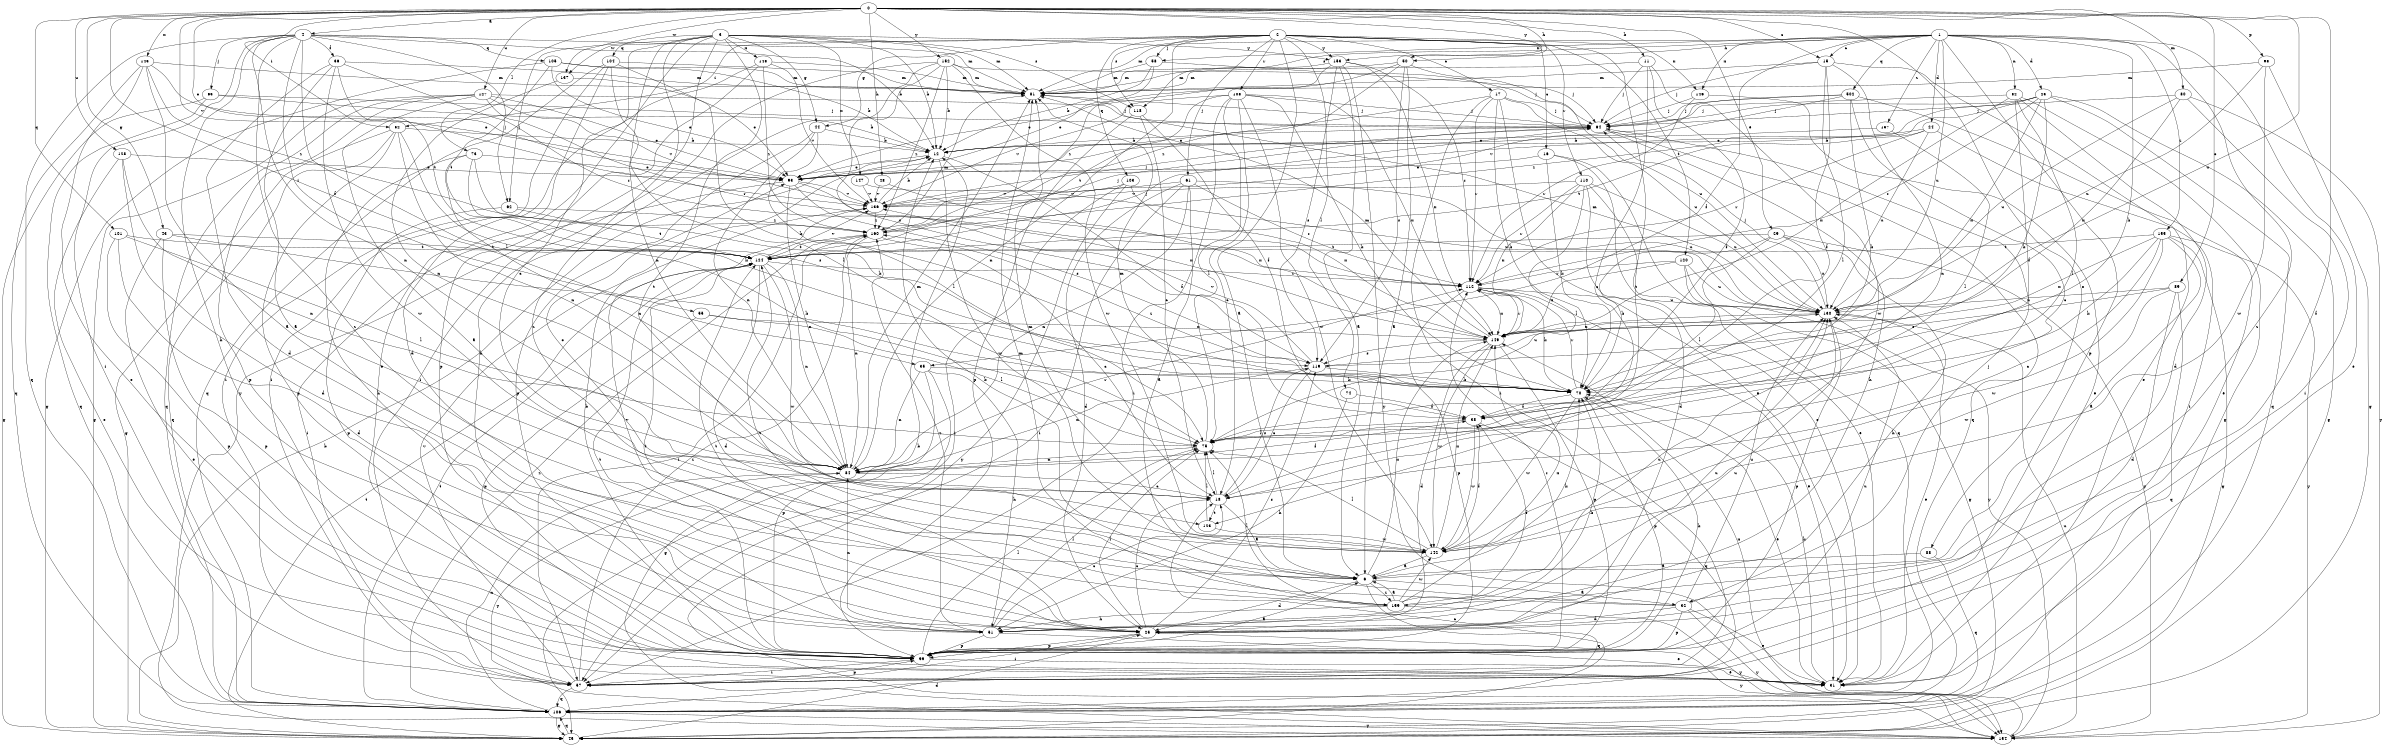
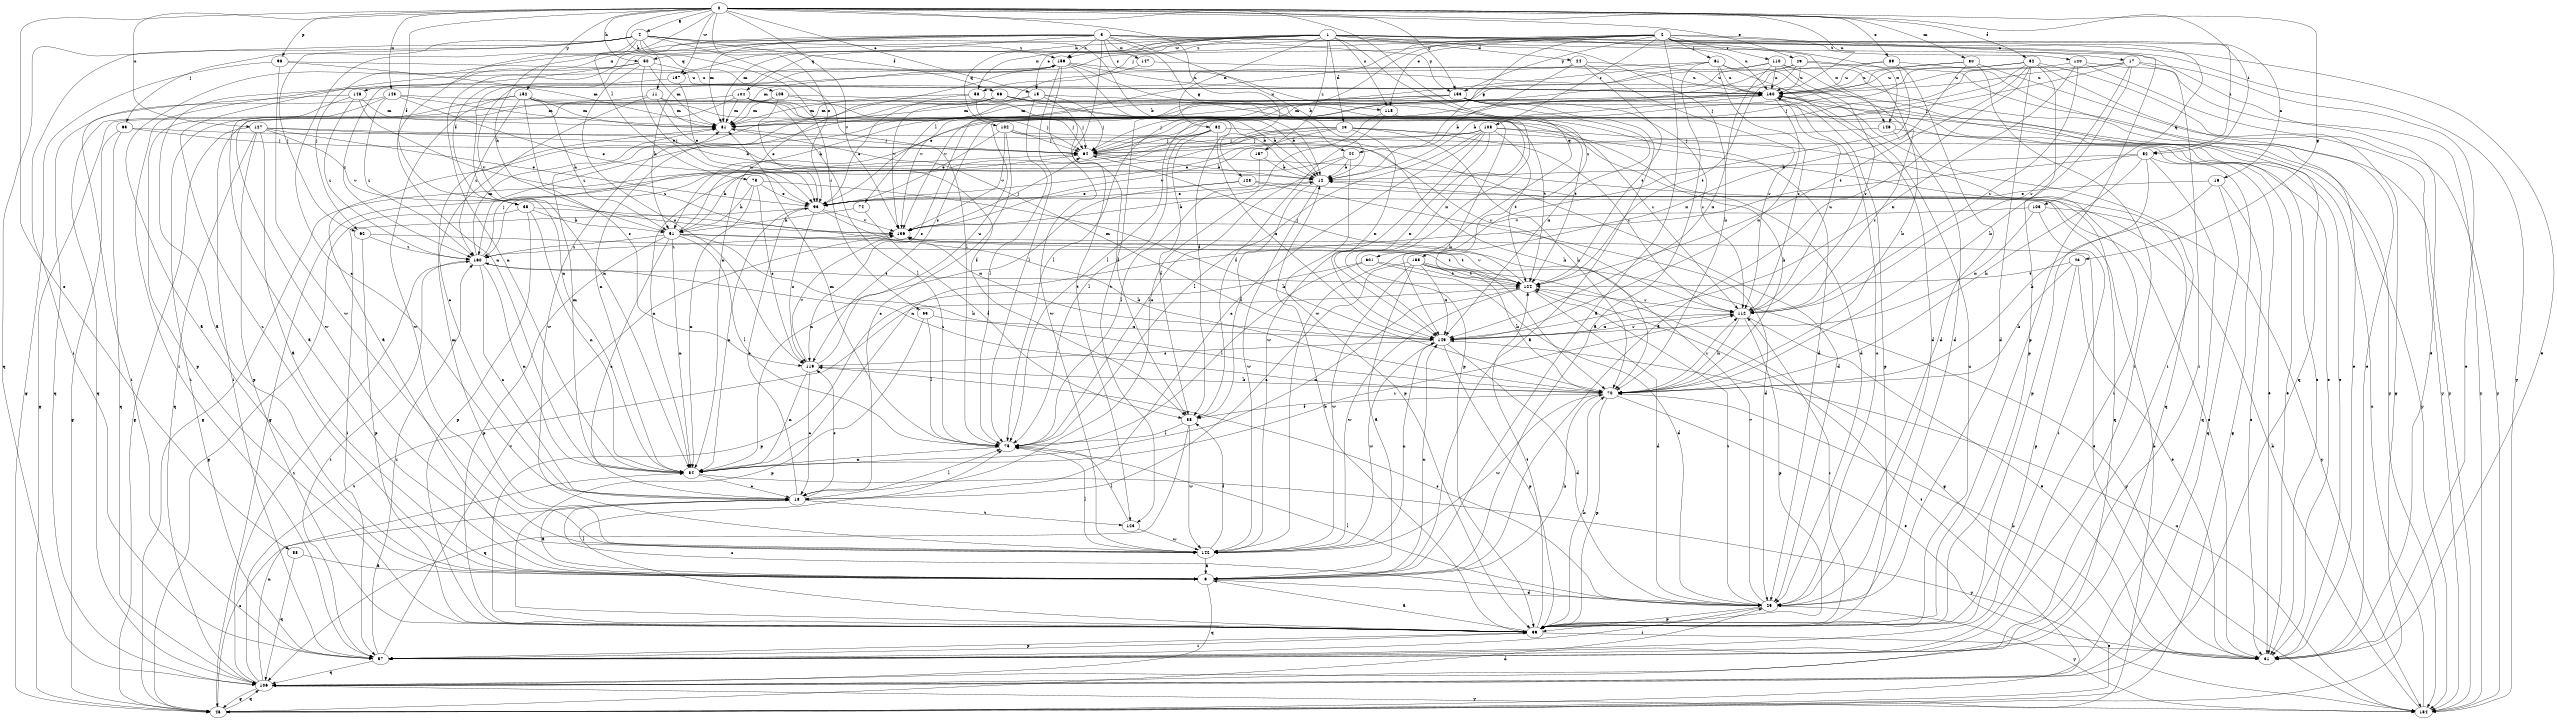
  strict digraph {
    0
    4
    11
    15
    29
    32
    35
    43
-   48
    50
    52
    73
    80
    88
    89
    93
    98
-   101
+   101 [label=601]
    127
    128
    130
    136
    137
    143
    152
    153
    81
    159
    n29 [label=84]
    12
    62
    36
    51
    55
    57
    63
    75
    105
    106
    18
    38
    64
    142
    31
    70
    154
    124
    99
    6
    25
    45
    149
    119
    160
    112
    1
    23
    24
    58
    82
-   102 [label=502]
+   102
    118
    146
    155
    157
    2
    16
    17
    44
    61
    74
    103
    108
    110
    120
    123
    3
    104
    147
    148
    0 -> 4 [label=a]
    0 -> 11 [label=b]
    0 -> 15 [label=c]
    0 -> 29 [label=e]
    0 -> 32 [label=f]
    0 -> 35 [label=f]
    0 -> 43 [label=g]
-   0 -> 48 [label=h]
    0 -> 50 [label=h]
    0 -> 52 [label=i]
    0 -> 73 [label=l]
    0 -> 80 [label=m]
    0 -> 88 [label=o]
    0 -> 89 [label=o]
    0 -> 93 [label=o]
    0 -> 98 [label=p]
    0 -> 101 [label=q]
    0 -> 127 [label=u]
    0 -> 128 [label=u]
    0 -> 130 [label=u]
    0 -> 136 [label=v]
    0 -> 137 [label=w]
    0 -> 143 [label=x]
    0 -> 152 [label=y]
    0 -> 153 [label=y]
-   4 -> 81 [label=m]
    4 -> 159 [label=z]
    4 -> n29 [label=n]
    4 -> 12 [label=b]
    4 -> 62 [label=j]
    4 -> 36 [label=f]
    4 -> 51 [label=h]
    4 -> 55 [label=i]
    4 -> 57 [label=i]
    4 -> 63 [label=j]
    4 -> 75 [label=l]
    4 -> 105 [label=q]
    4 -> 106 [label=q]
    11 -> 81 [label=m]
    11 -> 18 [label=c]
    11 -> 38 [label=f]
    11 -> 64 [label=j]
    11 -> 142 [label=w]
    15 -> 81 [label=m]
    15 -> n29 [label=n]
    15 -> 75 [label=l]
    15 -> 38 [label=f]
    15 -> 64 [label=j]
    15 -> 31 [label=e]
    29 -> 130 [label=u]
    29 -> 51 [label=h]
    29 -> 75 [label=l]
    29 -> 70 [label=k]
    29 -> 154 [label=y]
    29 -> 124 [label=t]
    32 -> 130 [label=u]
    32 -> 12 [label=b]
    32 -> 64 [label=j]
    32 -> 31 [label=e]
    32 -> 154 [label=y]
    32 -> 124 [label=t]
    32 -> 99 [label=p]
-   6 -> 32 [label=a]
+   32 -> 6 [label=a]
    32 -> 25 [label=d]
    35 -> n29 [label=n]
    35 -> 51 [label=h]
    35 -> 70 [label=k]
    35 -> 99 [label=p]
    35 -> 45 [label=g]
    43 -> 31 [label=e]
    43 -> 70 [label=k]
    43 -> 124 [label=t]
    43 -> 99 [label=p]
-   48 -> 136 [label=v]
-   48 -> 149 [label=x]
    50 -> 93 [label=o]
    50 -> 130 [label=u]
    50 -> 81 [label=m]
    50 -> 6 [label=a]
    50 -> 119 [label=s]
    50 -> 160 [label=z]
    52 -> n29 [label=n]
    52 -> 12 [label=b]
    52 -> 106 [label=q]
    52 -> 70 [label=k]
    52 -> 99 [label=p]
    52 -> 45 [label=g]
    73 -> 93 [label=o]
    73 -> n29 [label=n]
    73 -> 51 [label=h]
    73 -> 70 [label=k]
    73 -> 119 [label=s]
    80 -> 130 [label=u]
    80 -> 57 [label=i]
    80 -> 64 [label=j]
    80 -> 154 [label=y]
    80 -> 149 [label=x]
    88 -> 106 [label=q]
    88 -> 6 [label=a]
    89 -> 130 [label=u]
    89 -> 106 [label=q]
    89 -> 142 [label=w]
    89 -> 25 [label=d]
    89 -> 119 [label=s]
    93 -> 136 [label=v]
    93 -> n29 [label=n]
    93 -> 57 [label=i]
    93 -> 149 [label=x]
    93 -> 119 [label=s]
    98 -> 130 [label=u]
    98 -> 81 [label=m]
    98 -> 142 [label=w]
    98 -> 45 [label=g]
    101 -> 75 [label=l]
    101 -> 124 [label=t]
    101 -> 99 [label=p]
    101 -> 25 [label=d]
    127 -> 93 [label=o]
    127 -> 136 [label=v]
    127 -> 106 [label=q]
    127 -> 64 [label=j]
    127 -> 99 [label=p]
    127 -> 6 [label=a]
    127 -> 45 [label=g]
    127 -> 112 [label=r]
    128 -> 93 [label=o]
    128 -> n29 [label=n]
    128 -> 31 [label=e]
    128 -> 25 [label=d]
    130 -> 81 [label=m]
    130 -> 64 [label=j]
    130 -> 31 [label=e]
    130 -> 99 [label=p]
    130 -> 149 [label=x]
    136 -> 12 [label=b]
    136 -> 64 [label=j]
    136 -> 160 [label=z]
    137 -> 93 [label=o]
    137 -> n29 [label=n]
    143 -> 93 [label=o]
    143 -> 81 [label=m]
    143 -> 106 [label=q]
    143 -> 31 [label=e]
    143 -> 6 [label=a]
    143 -> 160 [label=z]
    152 -> 81 [label=m]
    152 -> 12 [label=b]
    152 -> 51 [label=h]
    152 -> 57 [label=i]
    152 -> 64 [label=j]
    152 -> 142 [label=w]
    152 -> 119 [label=s]
    152 -> 160 [label=z]
    153 -> 81 [label=m]
    153 -> 154 [label=y]
    153 -> 6 [label=a]
    153 -> 149 [label=x]
    153 -> 119 [label=s]
    153 -> 160 [label=z]
    153 -> 112 [label=r]
    81 -> 64 [label=j]
    159 -> 130 [label=u]
    159 -> 81 [label=m]
    159 -> 51 [label=h]
    159 -> 75 [label=l]
    159 -> 38 [label=f]
    159 -> 142 [label=w]
    159 -> 154 [label=y]
    159 -> 6 [label=a]
    159 -> 149 [label=x]
    n29 -> 81 [label=m]
    n29 -> 18 [label=c]
-   n29 -> 38 [label=f]
    n29 -> 154 [label=y]
    n29 -> 112 [label=r]
    12 -> 93 [label=o]
    12 -> 38 [label=f]
    12 -> 142 [label=w]
    62 -> 124 [label=t]
    62 -> 99 [label=p]
    62 -> 160 [label=z]
    36 -> 81 [label=m]
    36 -> 142 [label=w]
    36 -> 124 [label=t]
    36 -> 6 [label=a]
    36 -> 25 [label=d]
    36 -> 112 [label=r]
    51 -> 130 [label=u]
    51 -> n29 [label=n]
    51 -> 75 [label=l]
    51 -> 18 [label=c]
    51 -> 31 [label=e]
    51 -> 70 [label=k]
    51 -> 124 [label=t]
    51 -> 99 [label=p]
    51 -> 160 [label=z]
    55 -> 75 [label=l]
    55 -> 99 [label=p]
    55 -> 149 [label=x]
    57 -> 136 [label=v]
    57 -> 106 [label=q]
    57 -> 99 [label=p]
    57 -> 160 [label=z]
    63 -> 12 [label=b]
    63 -> 106 [label=q]
    63 -> 64 [label=j]
    63 -> 45 [label=g]
    75 -> 81 [label=m]
    75 -> n29 [label=n]
    105 -> 93 [label=o]
    105 -> 81 [label=m]
    105 -> 12 [label=b]
    105 -> 124 [label=t]
    105 -> 45 [label=g]
    106 -> n29 [label=n]
    106 -> 154 [label=y]
    106 -> 124 [label=t]
    106 -> 45 [label=g]
    106 -> 160 [label=z]
    18 -> 93 [label=o]
    18 -> 75 [label=l]
    18 -> 6 [label=a]
    18 -> 119 [label=s]
    18 -> 123 [label=t]
    38 -> 75 [label=l]
    38 -> 106 [label=q]
    38 -> 142 [label=w]
    64 -> 12 [label=b]
    64 -> 51 [label=h]
    64 -> 106 [label=q]
    142 -> 81 [label=m]
    142 -> 75 [label=l]
    142 -> 38 [label=f]
    142 -> 6 [label=a]
    142 -> 149 [label=x]
    31 -> 70 [label=k]
    70 -> 38 [label=f]
    70 -> 142 [label=w]
    70 -> 31 [label=e]
    70 -> 99 [label=p]
    70 -> 160 [label=z]
    70 -> 112 [label=r]
    154 -> 130 [label=u]
    154 -> 12 [label=b]
    154 -> 149 [label=x]
    124 -> 136 [label=v]
    124 -> n29 [label=n]
    124 -> 64 [label=j]
    124 -> 142 [label=w]
    124 -> 25 [label=d]
    124 -> 112 [label=r]
    99 -> 130 [label=u]
    99 -> 12 [label=b]
    99 -> 57 [label=i]
    99 -> 75 [label=l]
    99 -> 31 [label=e]
    99 -> 70 [label=k]
    99 -> 124 [label=t]
    99 -> 6 [label=a]
    99 -> 112 [label=r]
    6 -> 159 [label=z]
    6 -> 106 [label=q]
    6 -> 70 [label=k]
    6 -> 25 [label=d]
    6 -> 149 [label=x]
    25 -> 130 [label=u]
    25 -> 136 [label=v]
    25 -> 57 [label=i]
    25 -> 75 [label=l]
    25 -> 18 [label=c]
    25 -> 154 [label=y]
    25 -> 124 [label=t]
    25 -> 99 [label=p]
    25 -> 119 [label=s]
    45 -> 12 [label=b]
    45 -> 106 [label=q]
    45 -> 18 [label=c]
    45 -> 124 [label=t]
    45 -> 25 [label=d]
    149 -> 81 [label=m]
    149 -> 142 [label=w]
    149 -> 99 [label=p]
    149 -> 25 [label=d]
    149 -> 119 [label=s]
    149 -> 112 [label=r]
    119 -> 130 [label=u]
    119 -> 136 [label=v]
    119 -> n29 [label=n]
    119 -> 18 [label=c]
    119 -> 70 [label=k]
    160 -> 81 [label=m]
    160 -> n29 [label=n]
    160 -> 57 [label=i]
    160 -> 18 [label=c]
    160 -> 64 [label=j]
    160 -> 124 [label=t]
    112 -> 130 [label=u]
    112 -> 31 [label=e]
    112 -> 70 [label=k]
    112 -> 99 [label=p]
    112 -> 149 [label=x]
    1 -> 15 [label=c]
    1 -> 35 [label=f]
    1 -> 50 [label=h]
    1 -> 130 [label=u]
    1 -> 81 [label=m]
    1 -> 159 [label=z]
    1 -> 31 [label=e]
    1 -> 70 [label=k]
    1 -> 99 [label=p]
    1 -> 23 [label=d]
    1 -> 24 [label=d]
    1 -> 58 [label=x]
    1 -> 82 [label=n]
    1 -> 102 [label=q]
    1 -> 118 [label=s]
    1 -> 146 [label=x]
    1 -> 155 [label=z]
    1 -> 157 [label=z]
    23 -> 93 [label=o]
    23 -> 106 [label=q]
    23 -> 64 [label=j]
    23 -> 70 [label=k]
    23 -> 45 [label=g]
    23 -> 149 [label=x]
    23 -> 160 [label=z]
    23 -> 112 [label=r]
    24 -> 130 [label=u]
    24 -> 12 [label=b]
    24 -> 57 [label=i]
    24 -> 124 [label=t]
    24 -> 112 [label=r]
    58 -> 93 [label=o]
    58 -> 81 [label=m]
    58 -> 12 [label=b]
    58 -> 64 [label=j]
    82 -> 75 [label=l]
    82 -> 38 [label=f]
    82 -> 64 [label=j]
    82 -> 25 [label=d]
    82 -> 45 [label=g]
    82 -> 149 [label=x]
    102 -> 93 [label=o]
    102 -> 136 [label=v]
    102 -> 18 [label=c]
    102 -> 64 [label=j]
    102 -> 31 [label=e]
    102 -> 70 [label=k]
    118 -> 18 [label=c]
    118 -> 38 [label=f]
    118 -> 99 [label=p]
    146 -> 64 [label=j]
    146 -> 31 [label=e]
    146 -> 112 [label=r]
    155 -> 18 [label=c]
    155 -> 142 [label=w]
    155 -> 70 [label=k]
    155 -> 154 [label=y]
    155 -> 124 [label=t]
    155 -> 6 [label=a]
    155 -> 45 [label=g]
    155 -> 149 [label=x]
    157 -> 12 [label=b]
    157 -> 75 [label=l]
    2 -> 52 [label=i]
    2 -> 137 [label=w]
    2 -> 153 [label=y]
    2 -> n29 [label=n]
    2 -> 6 [label=a]
    2 -> 58 [label=j]
-   2 -> 118 [label=s]
+   2 -> 118 [label=o]
    2 -> 146 [label=x]
    2 -> 16 [label=c]
    2 -> 17 [label=c]
    2 -> 44 [label=g]
    2 -> 61 [label=j]
    2 -> 74 [label=l]
    2 -> 103 [label=q]
    2 -> 108 [label=r]
    2 -> 110 [label=r]
    2 -> 120 [label=t]
    2 -> 123 [label=t]
    16 -> 93 [label=o]
    16 -> 106 [label=q]
    16 -> 31 [label=e]
    16 -> 70 [label=k]
    17 -> 93 [label=o]
    17 -> 130 [label=u]
    17 -> 57 [label=i]
    17 -> 64 [label=j]
    17 -> 31 [label=e]
    17 -> 70 [label=k]
    17 -> 112 [label=r]
    44 -> n29 [label=n]
    44 -> 12 [label=b]
    44 -> 75 [label=l]
    44 -> 99 [label=p]
    61 -> 130 [label=u]
    61 -> 136 [label=v]
    61 -> n29 [label=n]
    61 -> 57 [label=i]
    61 -> 6 [label=a]
    61 -> 25 [label=d]
    61 -> 112 [label=r]
    74 -> 51 [label=h]
    74 -> 38 [label=f]
    103 -> 136 [label=v]
    103 -> 57 [label=i]
    103 -> 154 [label=y]
    103 -> 149 [label=x]
    108 -> 136 [label=v]
    108 -> 57 [label=i]
    108 -> 75 [label=l]
    108 -> 18 [label=c]
    108 -> 64 [label=j]
    108 -> 142 [label=w]
    108 -> 70 [label=k]
    108 -> 124 [label=t]
    108 -> 149 [label=x]
    110 -> 130 [label=u]
    110 -> 136 [label=v]
    110 -> 75 [label=l]
    110 -> 31 [label=e]
    110 -> 25 [label=d]
    110 -> 149 [label=x]
    110 -> 112 [label=r]
    120 -> 130 [label=u]
    120 -> 154 [label=y]
    120 -> 45 [label=g]
    120 -> 149 [label=x]
    120 -> 112 [label=r]
    123 -> 75 [label=l]
    123 -> 142 [label=w]
    3 -> 153 [label=y]
    3 -> 81 [label=m]
    3 -> 159 [label=z]
    3 -> n29 [label=n]
    3 -> 12 [label=b]
    3 -> 62 [label=j]
    3 -> 18 [label=c]
    3 -> 31 [label=e]
    3 -> 154 [label=y]
    3 -> 118 [label=s]
    3 -> 44 [label=g]
    3 -> 123 [label=t]
    3 -> 104 [label=q]
    3 -> 147 [label=x]
    3 -> 148 [label=x]
    104 -> 81 [label=m]
    104 -> 57 [label=i]
    104 -> 75 [label=l]
    104 -> 106 [label=q]
    104 -> 70 [label=k]
    104 -> 25 [label=d]
    147 -> 130 [label=u]
    147 -> 136 [label=v]
    148 -> 136 [label=v]
    148 -> 81 [label=m]
    148 -> 57 [label=i]
    148 -> 99 [label=p]
    148 -> 160 [label=z]
  }
